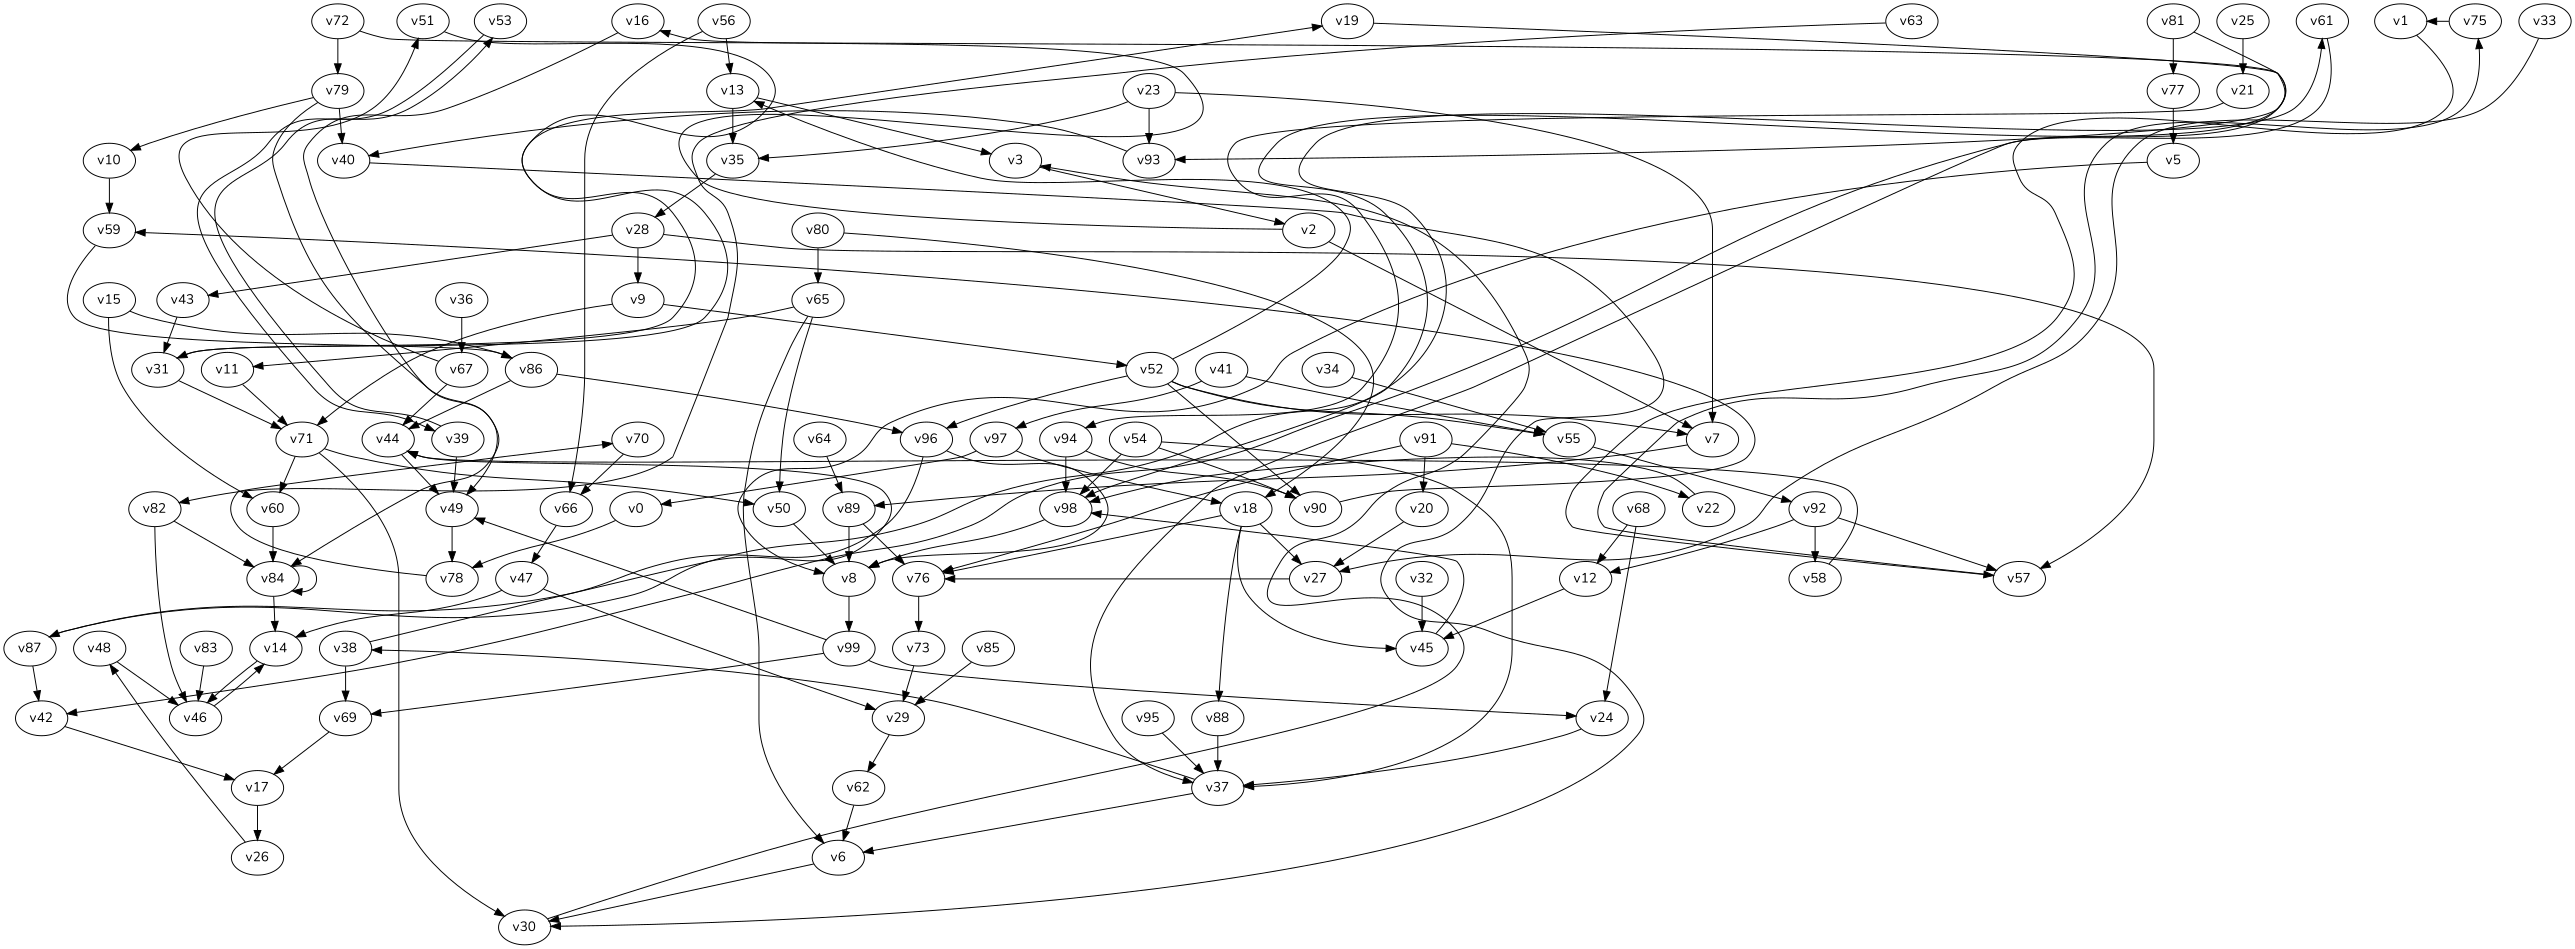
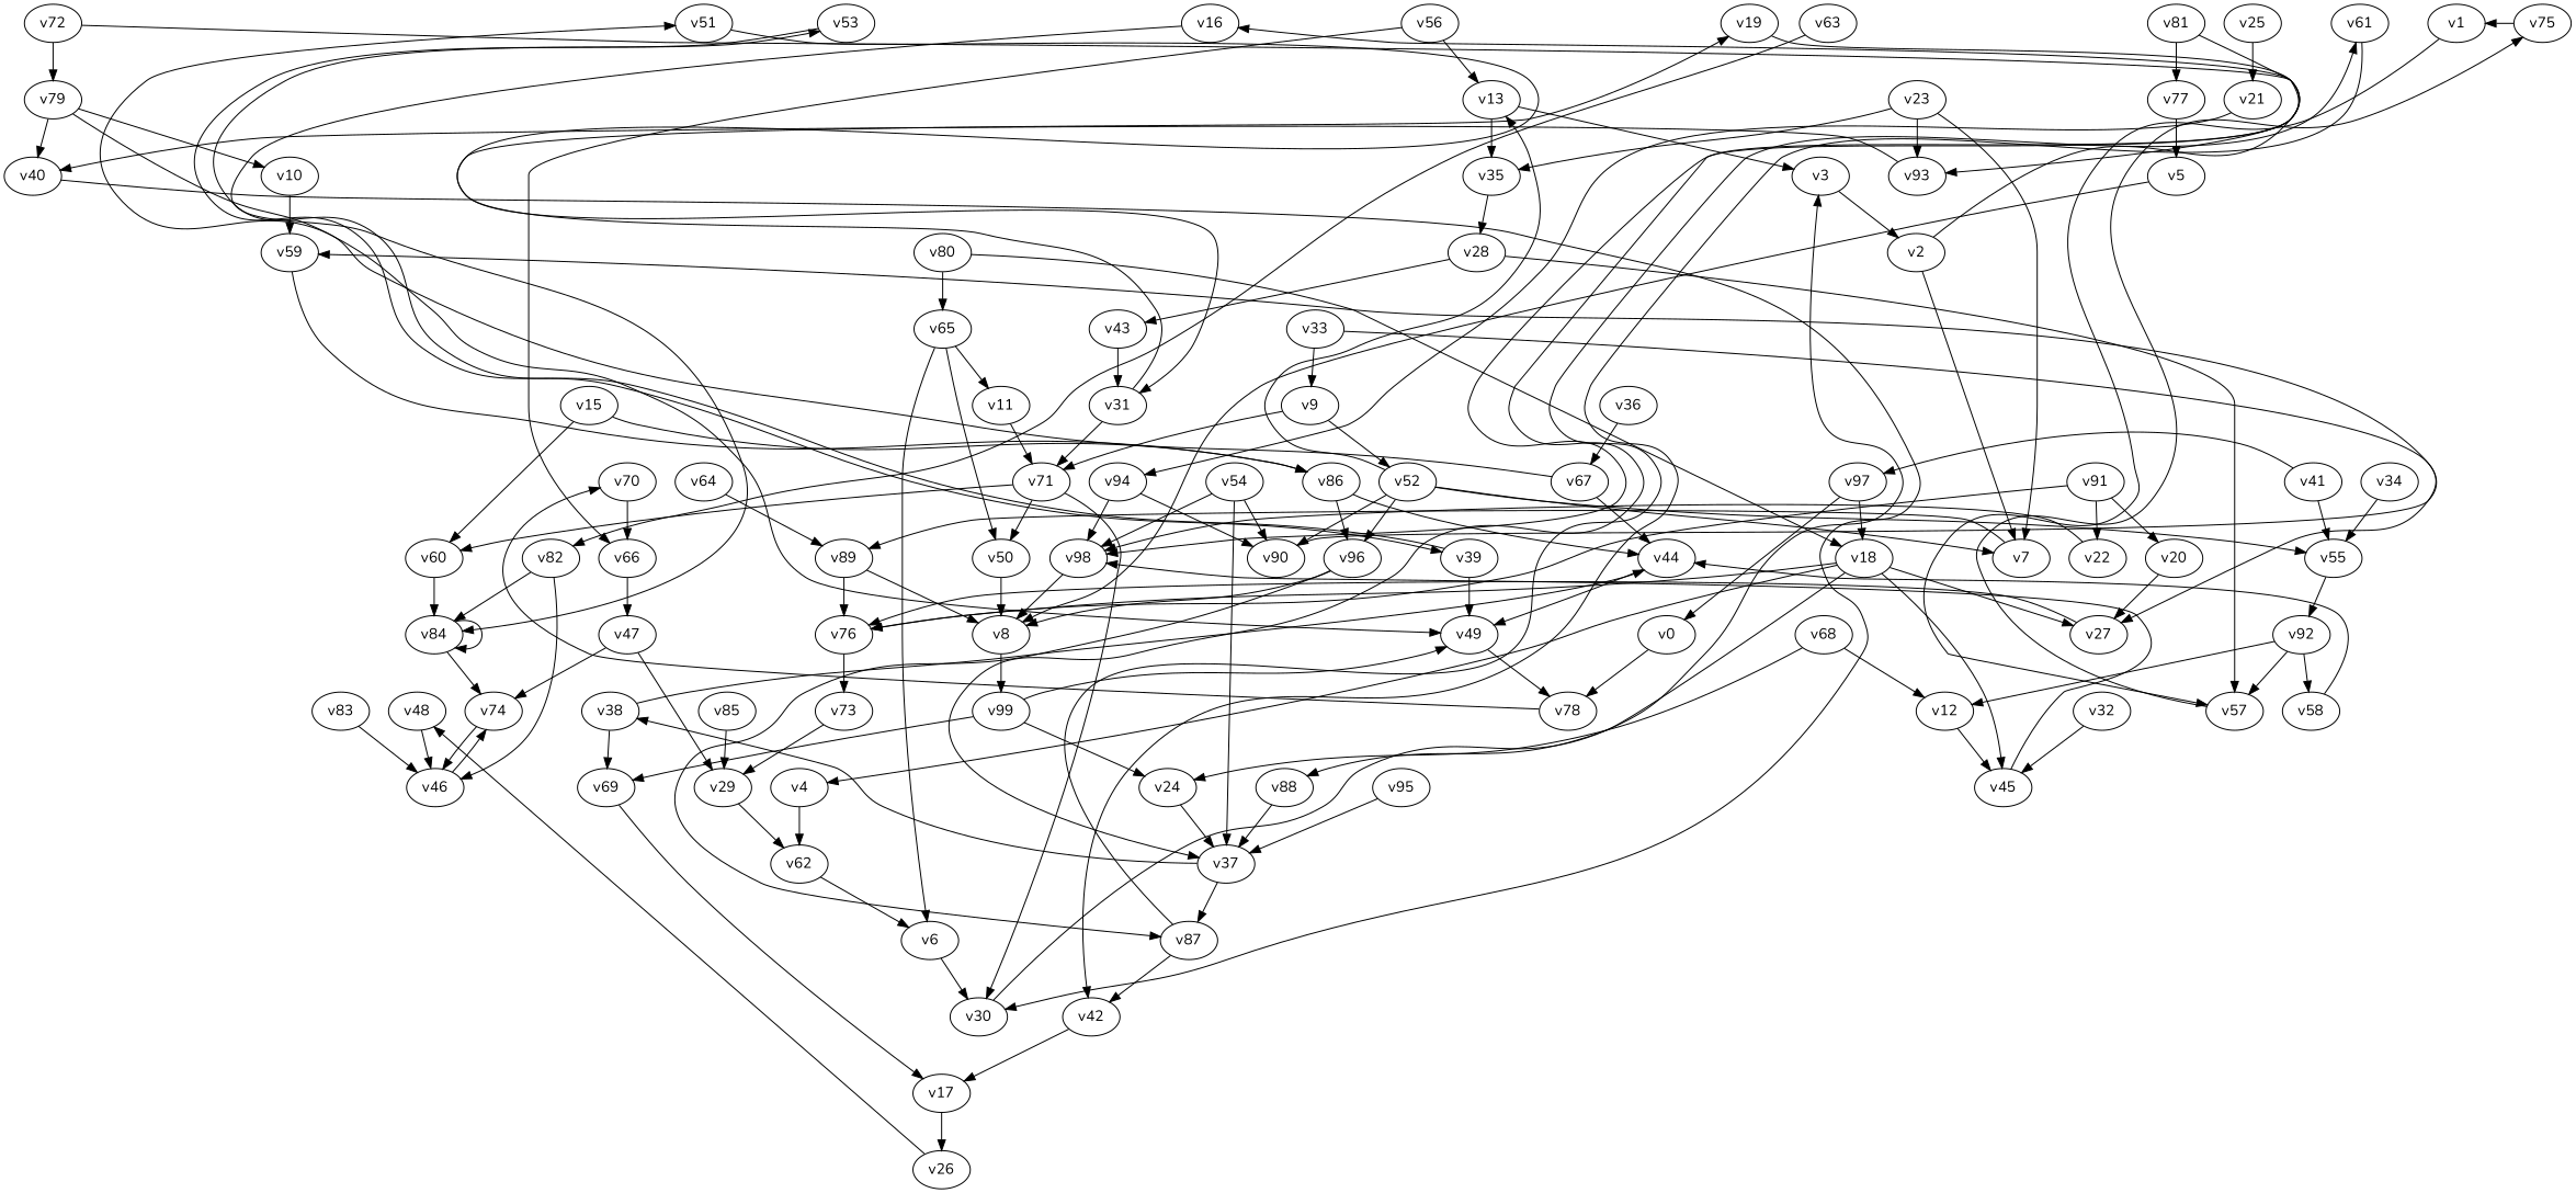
  digraph {
    fontname=Nunito
    node [fontname=Nunito player=0]
    edge [fontname=Nunito]
    v0 [player=1]
    v78
    v70 [player=1]
    v1
    v57
    v75
    v2
    v7
    v16
    v89
    v84 [player=1]
    v3 [player=1]
+   v4
    v62
    v6
    v5
    v8
    v99 [player=1]
    v30 [player=1]
    v76
    v24 [player=1]
    v69
    v49 [player=1]
    v9 [player=1]
    v52
    v71
    v13 [player=1]
    v55
    v90 [player=1]
    v96
    v60 [player=1]
    v50 [player=1]
    v10
    v59
    v86 [player=1]
    v11
    v12
    v45
    v98
    v35
    v28 [player=1]
    v15
    v44
-   v74 [player=1 label=v14]
+   v74 [player=1]
    v26 [player=1]
    v17
    v48
    v18 [player=1]
    v27 [player=1]
    v88
    v73
    v37
    v19
    v38 [player=1]
    v87
    v20
    v21
    v94
    v22
    v23 [player=1]
    v93
    v40 [player=1]
    v25
    v46 [player=1]
    v43 [player=1]
    v31
    v29 [player=1]
    v32
    v33
    v34
    v92 [player=1]
    v36 [player=1]
    v67
    v51 [player=1]
    v42 [player=1]
    v61
    v39 [player=1]
    v53 [player=1]
    v41 [player=1]
    v97
    v47
    v54
    v58
    v56
    v66 [player=1]
    v63 [player=1]
    v82 [player=1]
    v64
    v65 [player=1]
    v68 [player=1]
    v72
    v79 [player=1]
    v77 [player=1]
    v80 [player=1]
    v81 [player=1]
    v83
    v85
    v91
    v95 [player=1]
    v0 -> v78
    v78 -> v70 [constraint="t < 15"]
    v70 -> v66
    v1 -> v57 [constraint="t mod 5 == 0"]
    v57 -> v75 [constraint="t >= 5"]
    v75 -> v1 [constraint="t >= 4"]
    v2 -> v7
    v2 -> v16 [constraint="t < 5"]
    v7 -> v89 [constraint="t >= 5"]
    v16 -> v84 [constraint="t < 6"]
    v89 -> v8
    v89 -> v76
    v84 -> v84
    v84 -> v74
    v3 -> v2
+   v4 -> v62
    v62 -> v6
    v6 -> v30
    v5 -> v8 [constraint="t >= 5"]
    v8 -> v99
    v99 -> v24
    v99 -> v69
    v99 -> v49 [constraint="t mod 5 == 0"]
    v30 -> v3 [constraint="t < 10"]
    v76 -> v73
    v24 -> v37
    v69 -> v17
    v49 -> v78
    v9 -> v52
    v9 -> v71
    v52 -> v7
    v52 -> v13 [constraint="t mod 5 == 4"]
    v52 -> v55
    v52 -> v90
    v52 -> v96
    v71 -> v30
    v71 -> v60
    v71 -> v50
    v13 -> v3
    v13 -> v35
    v55 -> v92
    v90 -> v59 [constraint="t < 14"]
    v96 -> v8
    v96 -> v87 [constraint="t mod 5 == 2"]
    v60 -> v84
    v50 -> v8
    v10 -> v59
    v59 -> v86 [constraint="t >= 2"]
    v86 -> v96
    v86 -> v44
    v11 -> v71
    v12 -> v45
    v45 -> v98 [constraint="t mod 2 == 0"]
    v98 -> v8
    v35 -> v28
    v28 -> v57
    v28 -> v43
    v15 -> v60
    v15 -> v86
    v44 -> v49
    v74 -> v46
    v26 -> v48 [constraint="t >= 2"]
    v17 -> v26
    v48 -> v46
+   v18 -> v4 [constraint="t mod 3 == 2"]
    v18 -> v76
    v18 -> v45
    v18 -> v27
    v18 -> v88
    v27 -> v76 [constraint="t >= 5"]
    v88 -> v37
    v73 -> v29
    v37 -> v38 [constraint="t >= 1"]
-   v37 -> v6
+   v37 -> v87
    v19 -> v37 [constraint="t mod 3 == 0"]
    v38 -> v69
    v38 -> v44 [constraint="t < 14"]
    v87 -> v42
    v87 -> v61 [constraint="t < 13"]
    v20 -> v27
    v21 -> v94 [constraint="t >= 1"]
    v94 -> v90
    v94 -> v98
    v22 -> v98 [constraint="t >= 1"]
    v23 -> v7
    v23 -> v35
    v23 -> v93
    v93 -> v40 [constraint="t >= 4"]
    v40 -> v30 [constraint="t mod 5 == 3"]
    v25 -> v21
    v46 -> v74 [constraint="t >= 1"]
    v43 -> v31
    v31 -> v71
    v31 -> v19 [constraint="t mod 3 == 1"]
    v29 -> v62
    v32 -> v45
-   v28 -> v9
+   v33 -> v9
    v33 -> v27 [constraint="t < 5"]
    v34 -> v55
    v92 -> v57
    v92 -> v12
    v92 -> v58
    v36 -> v67
    v67 -> v44
    v67 -> v51 [constraint="t < 5"]
    v51 -> v31 [constraint="t < 5"]
    v42 -> v17
    v61 -> v42 [constraint="t >= 1"]
    v39 -> v49
    v39 -> v53 [constraint="t < 11"]
    v53 -> v39 [constraint="t mod 4 == 1"]
    v41 -> v55
    v41 -> v97 [constraint="t mod 3 == 1"]
    v97 -> v0
    v97 -> v18
    v47 -> v74
    v47 -> v29
    v54 -> v90
    v54 -> v98
    v54 -> v37
    v58 -> v44 [constraint="t mod 4 == 3"]
    v56 -> v13
    v56 -> v66
    v66 -> v47
    v63 -> v82 [constraint="t < 13"]
    v82 -> v84
    v82 -> v46
    v64 -> v89
    v65 -> v6
    v65 -> v50
    v65 -> v11
    v68 -> v24
    v68 -> v12
    v72 -> v93 [constraint="t mod 4 == 1"]
    v72 -> v79
    v79 -> v49 [constraint="t mod 5 == 1"]
    v79 -> v10
    v79 -> v40
    v77 -> v5
    v80 -> v18 [constraint="t < 11"]
    v80 -> v65
    v81 -> v98 [constraint="t < 10"]
    v81 -> v77
    v83 -> v46
    v85 -> v29
    v91 -> v76 [constraint="t < 11"]
    v91 -> v20
    v91 -> v22
    v95 -> v37
  }
